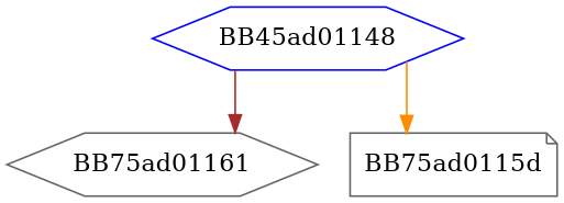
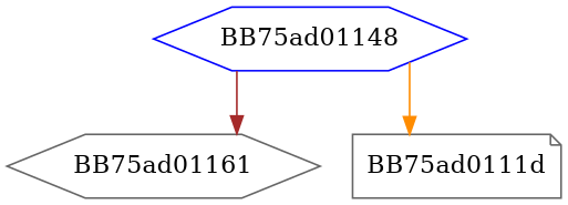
  digraph {
    splines=ortho
    node [color=gray40 shape=hexagon]
-   BB75ad01148 [color=blue label=BB45ad01148]
+   BB75ad01148 [color=blue]
    BB75ad01161
-   BB75ad0115d [shape=note]
+   BB75ad0115d [shape=note label=BB75ad0111d]
    BB75ad01148 -> BB75ad01161 [color=brown]
    BB75ad01148 -> BB75ad0115d [color=darkorange]
  }
